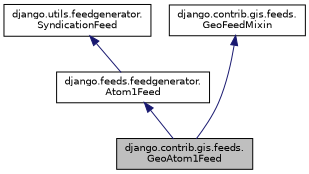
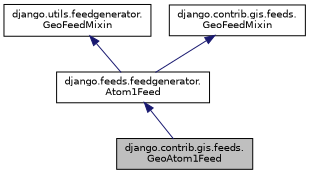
  digraph {
    node [color=black fillcolor=white fontname=Helvetica fontsize=10 shape=record style=filled]
    edge [color=midnightblue dir=back fontname=Helvetica fontsize=10 labelfontname=Helvetica labelfontsize=10 style=solid]
    n1 [fillcolor=grey75 fontcolor=black height=0.2 label="django.contrib.gis.feeds.\lGeoAtom1Feed" width=0.4]
    n2 [height=0.2 label="django.feeds.feedgenerator.\lAtom1Feed" width=0.4]
-   n3 [height=0.2 label="django.utils.feedgenerator.\lSyndicationFeed" width=0.4]
+   n3 [height=0.2 label="django.utils.feedgenerator.\lGeoFeedMixin" width=0.4]
    n4 [height=0.2 label="django.contrib.gis.feeds.\lGeoFeedMixin" width=0.4]
    n2 -> n1
    n3 -> n2
-   n4 -> n1
+   n4 -> n2
  }
